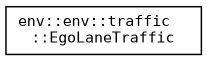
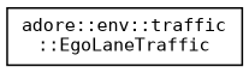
  digraph {
    rankdir=TB
    fontname="DejaVu Sans Mono"
-   n1 [color=black fillcolor=white fontname="DejaVu Sans Mono" fontsize=10 height=0.2 label="env::env::traffic\l::EgoLaneTraffic" shape=record style=filled width=0.4]
+   n1 [color=black fillcolor=white fontname="DejaVu Sans Mono" fontsize=10 height=0.2 label="adore::env::traffic\l::EgoLaneTraffic" shape=record style=filled width=0.4]
  }
